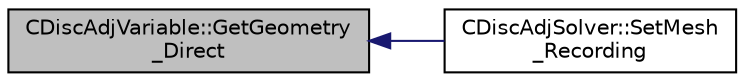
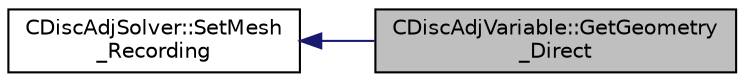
  digraph {
    rankdir=LR
    node [color=black fontname=Helvetica fontsize=10 shape=record style=filled]
    n1 [fillcolor=grey75 fontcolor=black height=0.2 label="CDiscAdjVariable::GetGeometry\l_Direct" width=0.4]
    n2 [fillcolor=white height=0.2 label="CDiscAdjSolver::SetMesh\l_Recording" width=0.4]
-   n1 -> n2 [color=midnightblue dir=back fontname=Helvetica fontsize=10 labelfontname=Helvetica labelfontsize=10 style=solid]
+   n2 -> n1 [color=midnightblue dir=back fontname=Helvetica fontsize=10 labelfontname=Helvetica labelfontsize=10 style=solid]
  }
